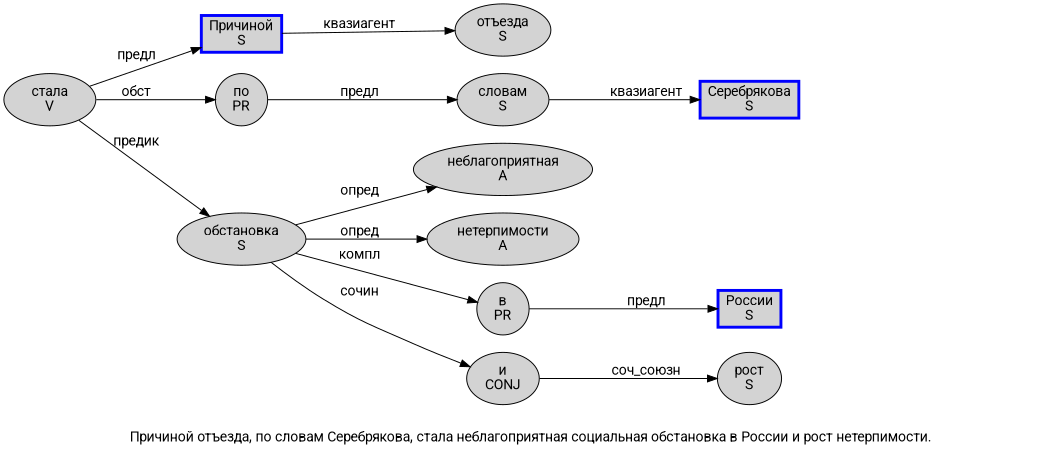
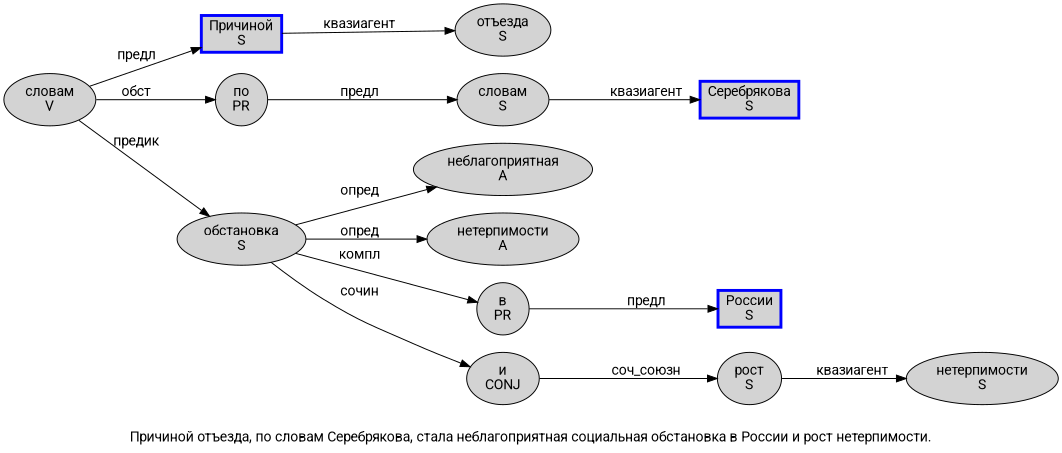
  digraph {
    fontname=Roboto
    label="Причиной отъезда, по словам Серебрякова, стала неблагоприятная социальная обстановка в России и рост нетерпимости."
    rankdir=LR
    node [fillcolor=lightgray fontname=Roboto penwidth=1 shape=ellipse style=filled]
    edge [fontname=Roboto]
    n1 [color=blue label="Причиной\nS" penwidth=3 shape=box]
    n2 [label="отъезда\nS"]
    n3 [label="по\nPR"]
    n4 [label="словам\nS"]
    n5 [color=blue label="Серебрякова\nS" penwidth=3 shape=box]
-   n6 [label="стала\nV"]
+   n6 [label="словам\nV"]
    n7 [label="обстановка\nS"]
    n8 [label="неблагоприятная\nA"]
    n9 [label="нетерпимости\nA"]
    n10 [label="в\nPR"]
    n11 [label="и\nCONJ"]
    n12 [color=blue label="России\nS" penwidth=3 shape=box]
    n13 [label="рост\nS"]
+   n14 [label="нетерпимости\nS"]
    n1 -> n2 [label="квазиагент"]
    n3 -> n4 [label="предл"]
    n4 -> n5 [label="квазиагент"]
    n6 -> n1 [label="предл"]
    n6 -> n3 [label="обст"]
    n6 -> n7 [label="предик"]
    n7 -> n8 [label="опред"]
    n7 -> n9 [label="опред"]
    n7 -> n10 [label="компл"]
    n7 -> n11 [label="сочин"]
    n10 -> n12 [label="предл"]
    n11 -> n13 [label="соч_союзн"]
+   n13 -> n14 [label="квазиагент"]
  }
